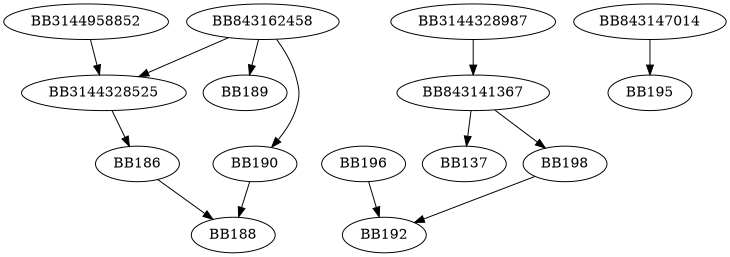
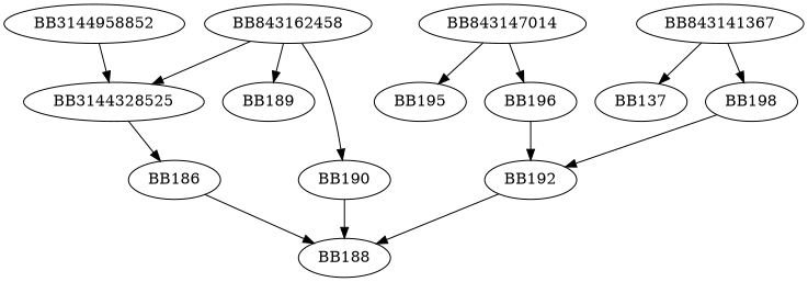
  digraph {
    n1 [label=BB3144958852]
    BB3144328525
    BB186
    BB188
    BB843162458
    BB189
    BB190
    n8 [label=BB843141367]
-   BB3144328987
    BB192
    BB843147014
    BB195
    BB196
    n14 [label=BB137]
    BB198
    n1 -> BB3144328525
    BB3144328525 -> BB186
    BB186 -> BB188
    BB843162458 -> BB3144328525
    BB843162458 -> BB189
    BB843162458 -> BB190
    BB190 -> BB188
    n8 -> n14
    n8 -> BB198
-   BB3144328987 -> n8
+   BB192 -> BB188
    BB843147014 -> BB195
+   BB843147014 -> BB196
    BB196 -> BB192
    BB198 -> BB192
  }
